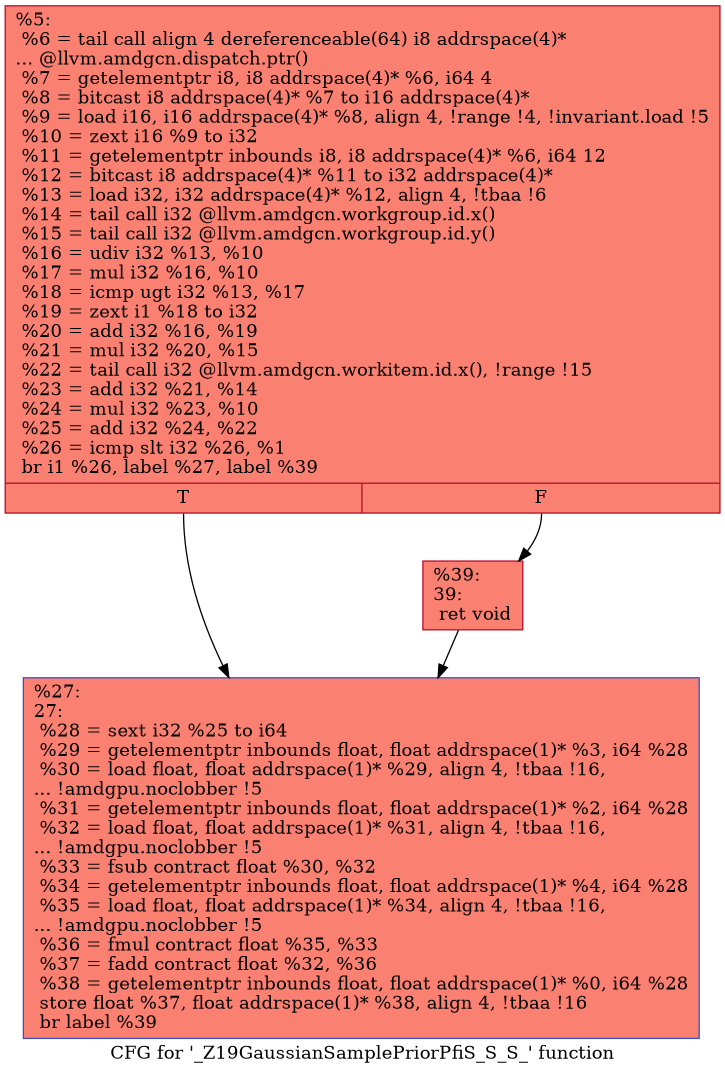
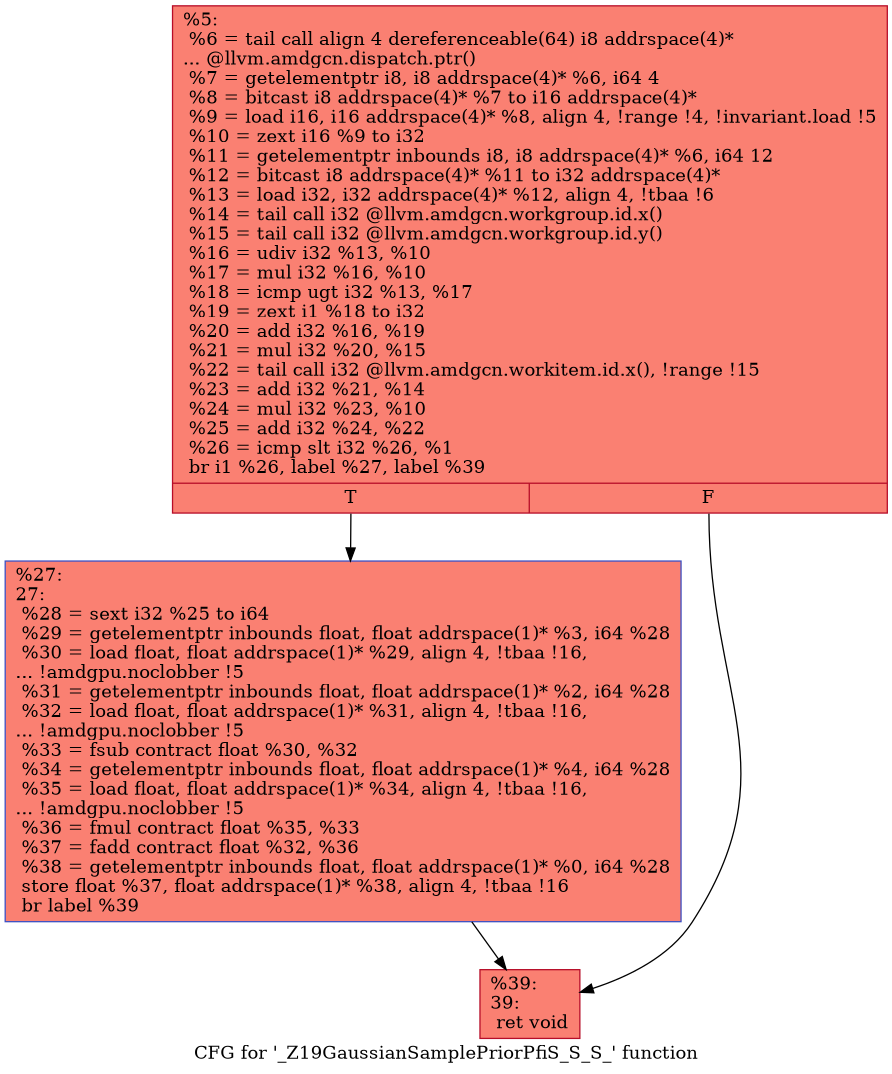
  digraph {
    label="CFG for '_Z19GaussianSamplePriorPfiS_S_S_' function"
    node [color="#b70d28ff" fillcolor=salmon shape=record style=filled]
    n1 [label="{%5:\l  %6 = tail call align 4 dereferenceable(64) i8 addrspace(4)*\l... @llvm.amdgcn.dispatch.ptr()\l  %7 = getelementptr i8, i8 addrspace(4)* %6, i64 4\l  %8 = bitcast i8 addrspace(4)* %7 to i16 addrspace(4)*\l  %9 = load i16, i16 addrspace(4)* %8, align 4, !range !4, !invariant.load !5\l  %10 = zext i16 %9 to i32\l  %11 = getelementptr inbounds i8, i8 addrspace(4)* %6, i64 12\l  %12 = bitcast i8 addrspace(4)* %11 to i32 addrspace(4)*\l  %13 = load i32, i32 addrspace(4)* %12, align 4, !tbaa !6\l  %14 = tail call i32 @llvm.amdgcn.workgroup.id.x()\l  %15 = tail call i32 @llvm.amdgcn.workgroup.id.y()\l  %16 = udiv i32 %13, %10\l  %17 = mul i32 %16, %10\l  %18 = icmp ugt i32 %13, %17\l  %19 = zext i1 %18 to i32\l  %20 = add i32 %16, %19\l  %21 = mul i32 %20, %15\l  %22 = tail call i32 @llvm.amdgcn.workitem.id.x(), !range !15\l  %23 = add i32 %21, %14\l  %24 = mul i32 %23, %10\l  %25 = add i32 %24, %22\l  %26 = icmp slt i32 %26, %1\l  br i1 %26, label %27, label %39\l|{<s0>T|<s1>F}}"]
    n2 [color="#3d50c3ff" label="{%27:\l27:                                               \l  %28 = sext i32 %25 to i64\l  %29 = getelementptr inbounds float, float addrspace(1)* %3, i64 %28\l  %30 = load float, float addrspace(1)* %29, align 4, !tbaa !16,\l... !amdgpu.noclobber !5\l  %31 = getelementptr inbounds float, float addrspace(1)* %2, i64 %28\l  %32 = load float, float addrspace(1)* %31, align 4, !tbaa !16,\l... !amdgpu.noclobber !5\l  %33 = fsub contract float %30, %32\l  %34 = getelementptr inbounds float, float addrspace(1)* %4, i64 %28\l  %35 = load float, float addrspace(1)* %34, align 4, !tbaa !16,\l... !amdgpu.noclobber !5\l  %36 = fmul contract float %35, %33\l  %37 = fadd contract float %32, %36\l  %38 = getelementptr inbounds float, float addrspace(1)* %0, i64 %28\l  store float %37, float addrspace(1)* %38, align 4, !tbaa !16\l  br label %39\l}"]
    n3 [label="{%39:\l39:                                               \l  ret void\l}"]
    n1 -> n2 [tailport=s0]
    n1 -> n3 [tailport=s1]
-   n3 -> n2
+   n2 -> n3
  }
